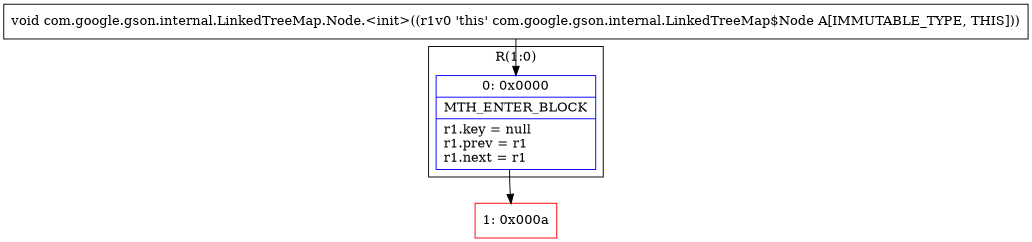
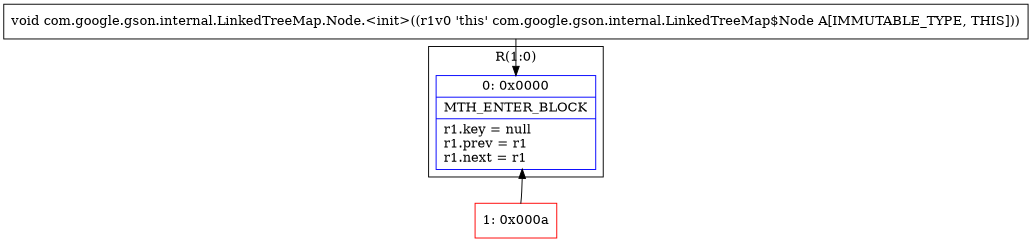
  digraph {
    node [shape=record]
    n1 [color=blue label="{0\:\ 0x0000|MTH_ENTER_BLOCK\l|r1.key = null\lr1.prev = r1\lr1.next = r1\l}"]
    n2 [color=red label="{1\:\ 0x000a}"]
    n3 [label="{void com.google.gson.internal.LinkedTreeMap.Node.\<init\>((r1v0 'this' com.google.gson.internal.LinkedTreeMap$Node A[IMMUTABLE_TYPE, THIS])) }"]
    subgraph cluster_1 {
      label="R(1:0)"
      n1
    }
-   n1 -> n2
+   n2 -> n1
    n3 -> n1
  }
